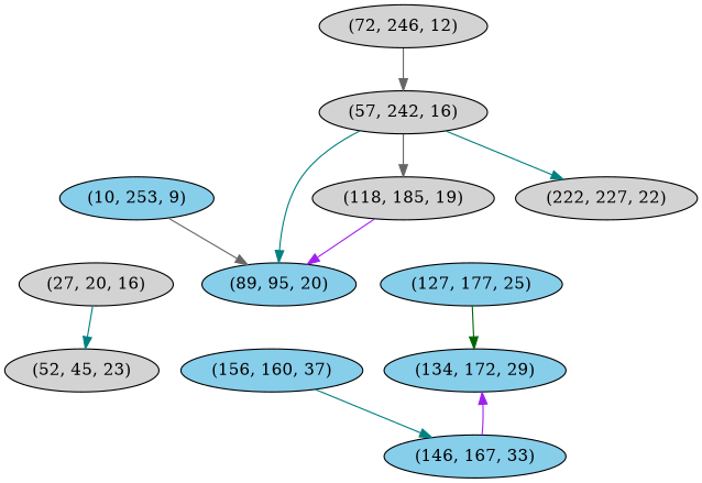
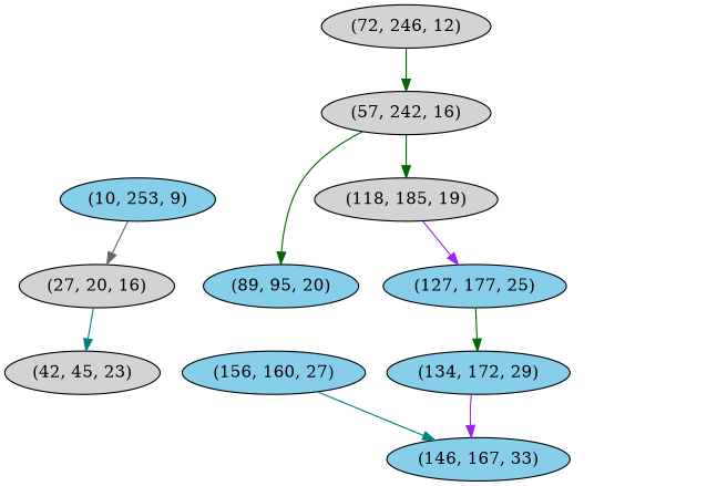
  digraph {
    node [fillcolor=skyblue style=filled]
    edge [color=teal]
    "(10, 253, 9)"
    n2 [fillcolor=lightgrey label="(27, 20, 16)"]
-   "(42, 45, 23)" [fillcolor=lightgrey label="(52, 45, 23)"]
+   "(42, 45, 23)" [fillcolor=lightgrey]
    n4 [fillcolor=lightgrey label="(57, 242, 16)"]
    "(72, 246, 12)" [fillcolor=lightgrey]
    "(89, 95, 20)"
    "(118, 185, 19)" [fillcolor=lightgrey]
-   "(222, 227, 22)" [fillcolor=lightgrey]
    "(127, 177, 25)"
    "(134, 172, 29)"
    "(146, 167, 33)"
-   "(156, 160, 37)"
-   "(10, 253, 9)" -> "(89, 95, 20)" [color=gray40]
+   "(156, 160, 37)" [label="(156, 160, 27)"]
+   "(10, 253, 9)" -> n2 [color=gray40]
    n2 -> "(42, 45, 23)"
-   n4 -> "(89, 95, 20)"
-   n4 -> "(118, 185, 19)" [color=gray40]
-   n4 -> "(222, 227, 22)"
-   "(72, 246, 12)" -> n4 [color=gray40]
-   "(118, 185, 19)" -> "(89, 95, 20)" [color=purple]
+   n4 -> "(89, 95, 20)" [color=darkgreen]
+   n4 -> "(118, 185, 19)" [color=darkgreen]
+   "(72, 246, 12)" -> n4 [color=darkgreen]
+   "(118, 185, 19)" -> "(127, 177, 25)" [color=purple]
    "(127, 177, 25)" -> "(134, 172, 29)" [color=darkgreen]
-   "(146, 167, 33)" -> "(134, 172, 29)" [color=purple]
+   "(134, 172, 29)" -> "(146, 167, 33)" [color=purple]
    "(156, 160, 37)" -> "(146, 167, 33)"
  }
